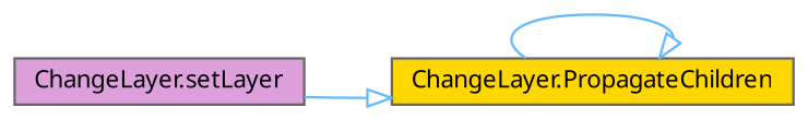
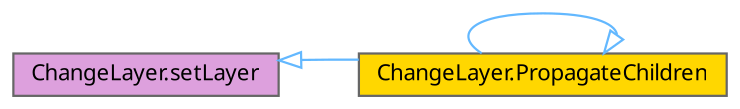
  digraph {
    rankdir=LR
    fontname="Noto Sans"
    node [fontname="Noto Sans" fontsize=10 shape=box style=filled]
    edge [color=steelblue1 fontname="Noto Sans" fontsize=10 labelfontname=Helvetica labelfontsize=10 style=solid arrowhead=onormal]
    n1 [color=gray40 fillcolor=plum fontcolor=black height=0.2 label="ChangeLayer.setLayer" width=0.4]
    n2 [color=grey40 fillcolor=gold height=0.2 label="ChangeLayer.PropagateChildren" width=0.4]
-   n1 -> n2
+   n2 -> n1
    n2 -> n2
  }
